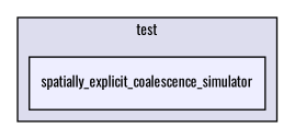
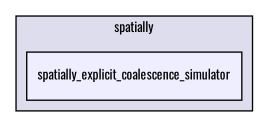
  digraph {
    compound=true
    rankdir=LR
    fontname=Oswald
    n1 [fillcolor="#eeeeff" fontname=Oswald fontsize=10 label=spatially_explicit_coalescence_simulator pencolor=black shape=box style=filled]
    subgraph cluster_1 {
      bgcolor="#ddddee"
      fontsize=10
-     label=test
+     label=spatially
      pencolor=black
      n1
    }
  }
